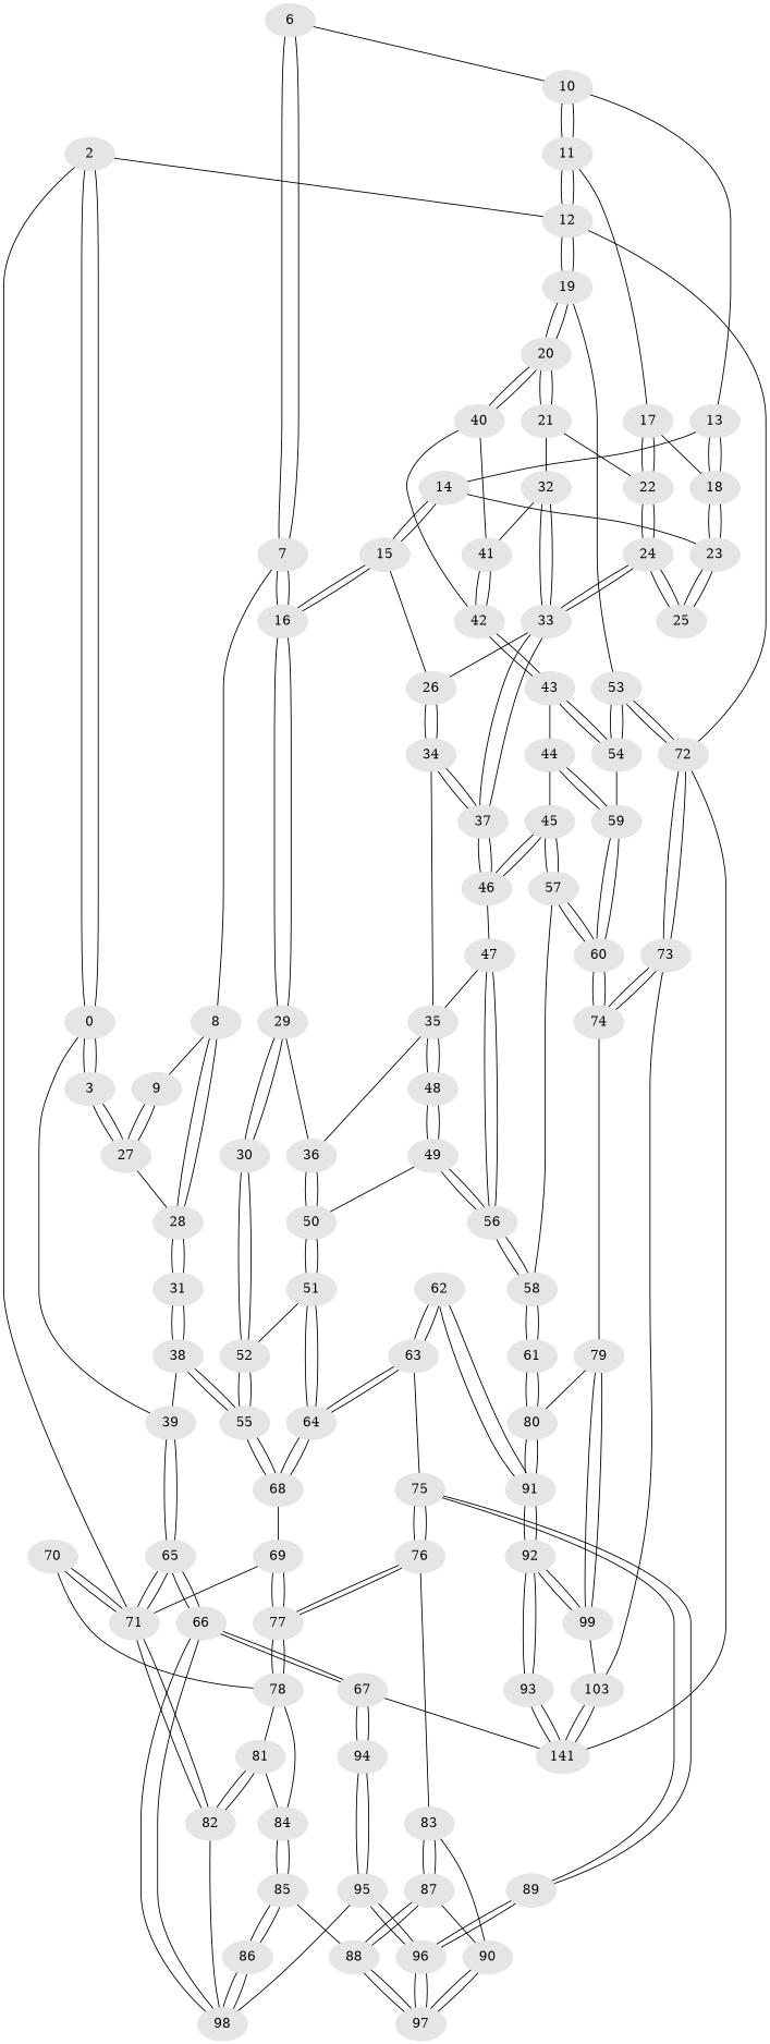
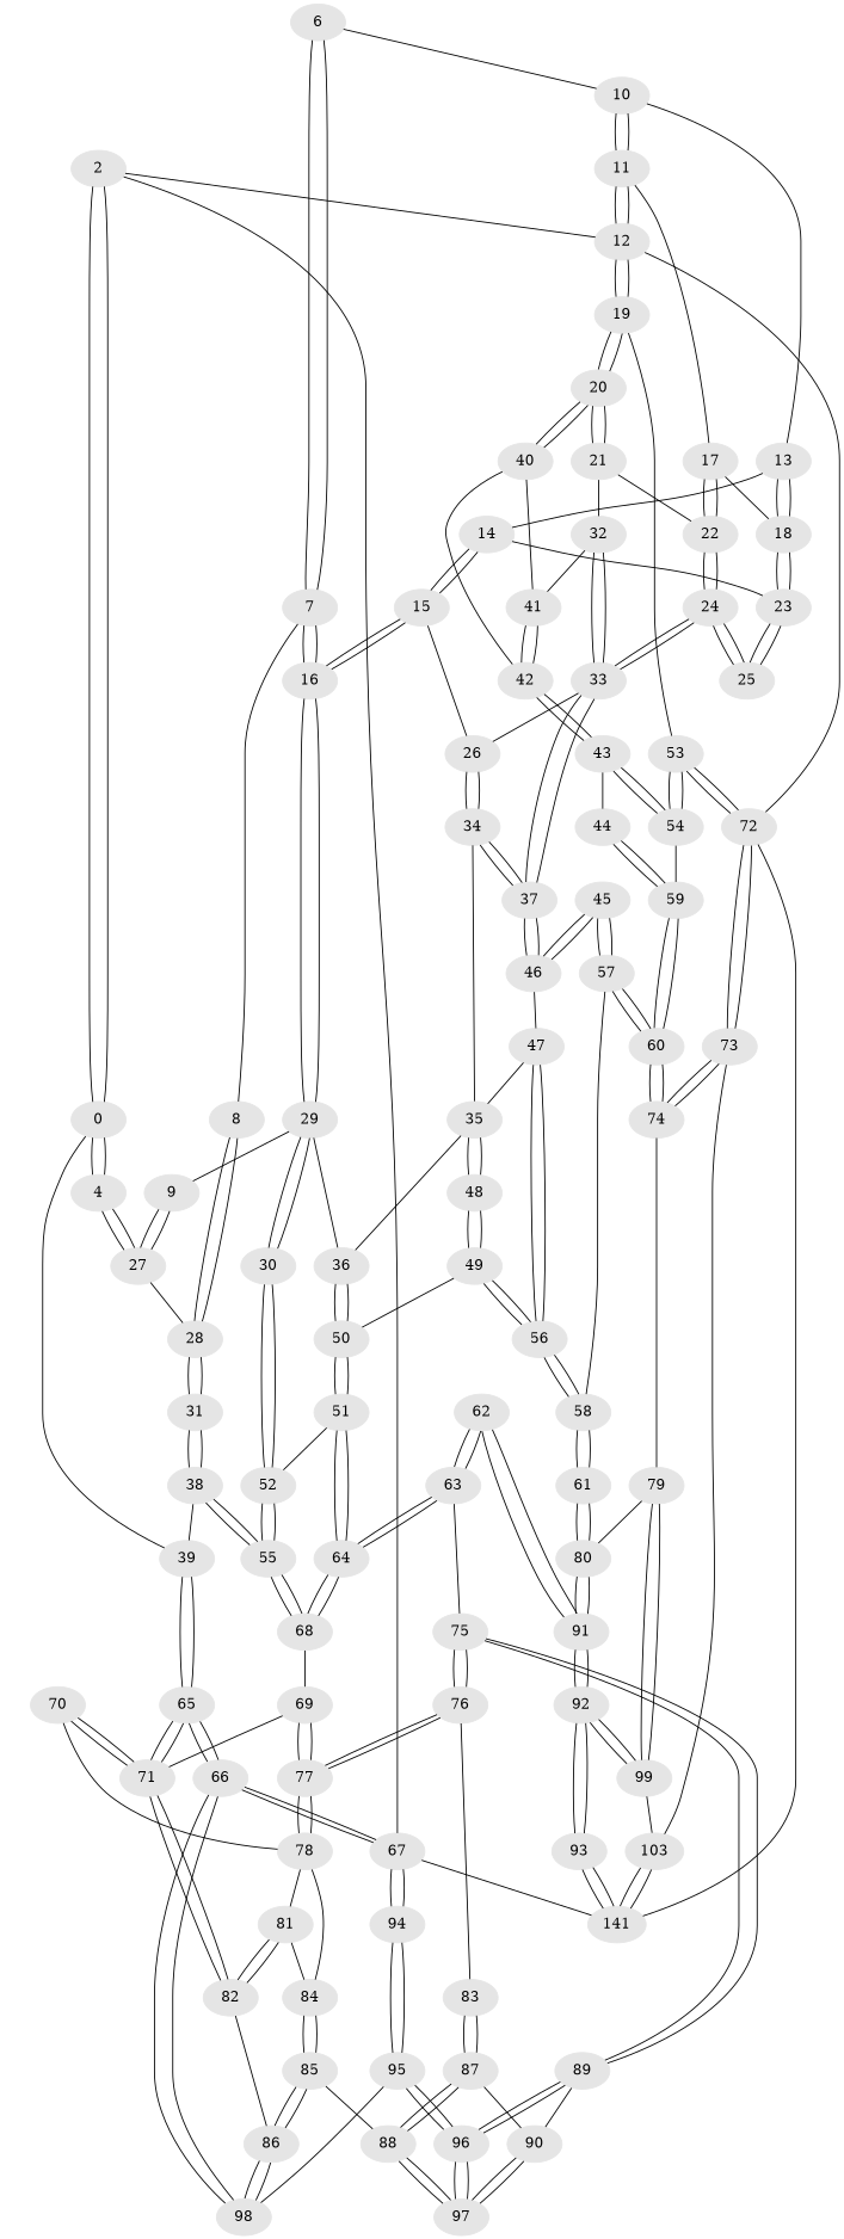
  graph {
    node [color=gray90 style=filled]
    n1 [label=0]
    2
    12
    67
    6
    7
    10
-   4 [label=3]
+   4
    39
    19
    72
    94
    n13 [label=141]
    27
    65
    28
    9
    8
    16
    11
    13
    29
    31
    17
    14
    18
    22
    20
    53
    73
    15
    23
    26
    25
    34
    30
    36
    24
    21
    40
    54
    32
    41
    42
    33
    37
    35
    38
    52
    50
    55
    46
    48
    49
    51
    47
    68
    66
    71
    43
    44
    45
    59
    57
    60
    58
    56
    64
    69
    61
    74
    80
    79
    62
    63
    91
    75
    92
    76
    89
    98
    82
    95
    77
    70
    78
    81
    84
    86
    n90 [label=103]
    99
    83
    90
    96
    87
    85
    88
    97
    93
    n1 -- 4
    n1 -- 4
    n1 -- 39
    2 -- n1
    2 -- n1
    2 -- 12
-   2 -- 71
+   2 -- 67
    12 -- 19
    12 -- 19
    12 -- 72
    67 -- 94
    67 -- 94
    67 -- n13
    6 -- 7
    6 -- 7
    6 -- 10
    7 -- 8
    7 -- 16
    7 -- 16
    10 -- 11
    10 -- 11
    10 -- 13
    4 -- 27
    4 -- 27
    39 -- 65
    39 -- 65
    19 -- 20
    19 -- 20
    19 -- 53
    72 -- n13
    72 -- 73
    72 -- 73
    94 -- 95
    94 -- 95
    27 -- 28
    65 -- 66
    65 -- 66
    65 -- 71
    65 -- 71
    28 -- 31
    28 -- 31
    9 -- 27
    9 -- 27
    8 -- 28
    8 -- 28
-   8 -- 9
+   29 -- 9
    16 -- 29
    16 -- 29
    11 -- 12
    11 -- 12
    11 -- 17
    13 -- 14
    13 -- 18
    13 -- 18
    29 -- 30
    29 -- 30
    29 -- 36
    31 -- 38
    31 -- 38
    17 -- 18
    17 -- 22
    17 -- 22
    14 -- 15
    14 -- 15
    14 -- 23
    18 -- 23
    18 -- 23
    22 -- 24
    22 -- 24
    20 -- 21
    20 -- 21
    20 -- 40
    20 -- 40
    53 -- 72
    53 -- 72
    53 -- 54
    53 -- 54
    73 -- 74
    73 -- 74
    73 -- n90
    15 -- 16
    15 -- 16
    15 -- 26
    23 -- 25
    23 -- 25
    26 -- 34
    26 -- 34
    34 -- 37
    34 -- 37
    34 -- 35
    30 -- 52
    30 -- 52
    36 -- 50
    36 -- 50
    24 -- 25
    24 -- 25
    24 -- 33
    24 -- 33
    21 -- 22
    21 -- 32
    40 -- 41
    40 -- 42
    54 -- 59
    32 -- 41
    32 -- 33
    32 -- 33
    41 -- 42
    41 -- 42
    42 -- 43
    42 -- 43
    33 -- 26
    33 -- 37
    33 -- 37
    37 -- 46
    37 -- 46
    35 -- 36
    35 -- 48
    35 -- 48
    38 -- 39
    38 -- 55
    38 -- 55
    52 -- 55
    52 -- 55
    50 -- 51
    50 -- 51
    55 -- 68
    55 -- 68
    46 -- 47
    48 -- 49
    48 -- 49
    49 -- 50
    49 -- 56
    49 -- 56
    51 -- 52
    51 -- 64
    51 -- 64
    47 -- 35
    47 -- 56
    47 -- 56
    68 -- 69
    66 -- 67
    66 -- 67
    66 -- 98
    66 -- 98
    71 -- 82
    71 -- 82
    43 -- 54
    43 -- 54
    43 -- 44
-   44 -- 45
    44 -- 59
    44 -- 59
    45 -- 46
    45 -- 46
    45 -- 57
    45 -- 57
    59 -- 60
    59 -- 60
    57 -- 60
    57 -- 60
    57 -- 58
    60 -- 74
    60 -- 74
    58 -- 61
    58 -- 61
    56 -- 58
    56 -- 58
    64 -- 68
    64 -- 68
    69 -- 71
    69 -- 77
    69 -- 77
    61 -- 80
    61 -- 80
    74 -- 79
    80 -- 91
    80 -- 91
    79 -- 80
    79 -- 99
    79 -- 99
    62 -- 63
    62 -- 63
    62 -- 91
    62 -- 91
    63 -- 64
    63 -- 64
    63 -- 75
    91 -- 92
    91 -- 92
    75 -- 76
    75 -- 76
    75 -- 89
    75 -- 89
    92 -- 99
    92 -- 99
    92 -- 93
    92 -- 93
    76 -- 77
    76 -- 77
    76 -- 83
-   83 -- 90
+   89 -- 90
    89 -- 96
    89 -- 96
-   82 -- 98
+   82 -- 86
    95 -- 98
    95 -- 96
    95 -- 96
    77 -- 78
    77 -- 78
    70 -- 71
    70 -- 71
    70 -- 78
    78 -- 81
    78 -- 84
    81 -- 82
    81 -- 82
    81 -- 84
    84 -- 85
    84 -- 85
    86 -- 98
    86 -- 98
    n90 -- n13
    n90 -- n13
    99 -- n90
    83 -- 87
    83 -- 87
    90 -- 97
    90 -- 97
    96 -- 97
    96 -- 97
    87 -- 90
    87 -- 88
    87 -- 88
    85 -- 86
    85 -- 86
    85 -- 88
    88 -- 97
    88 -- 97
    93 -- n13
    93 -- n13
  }
